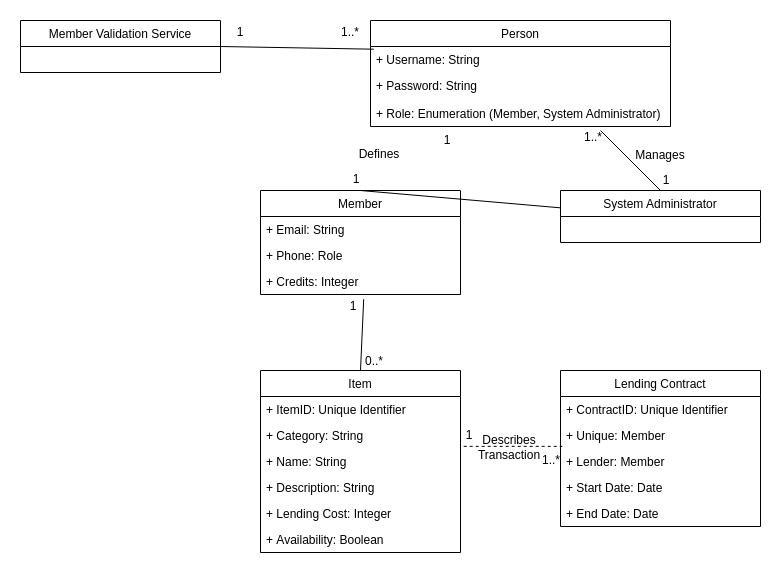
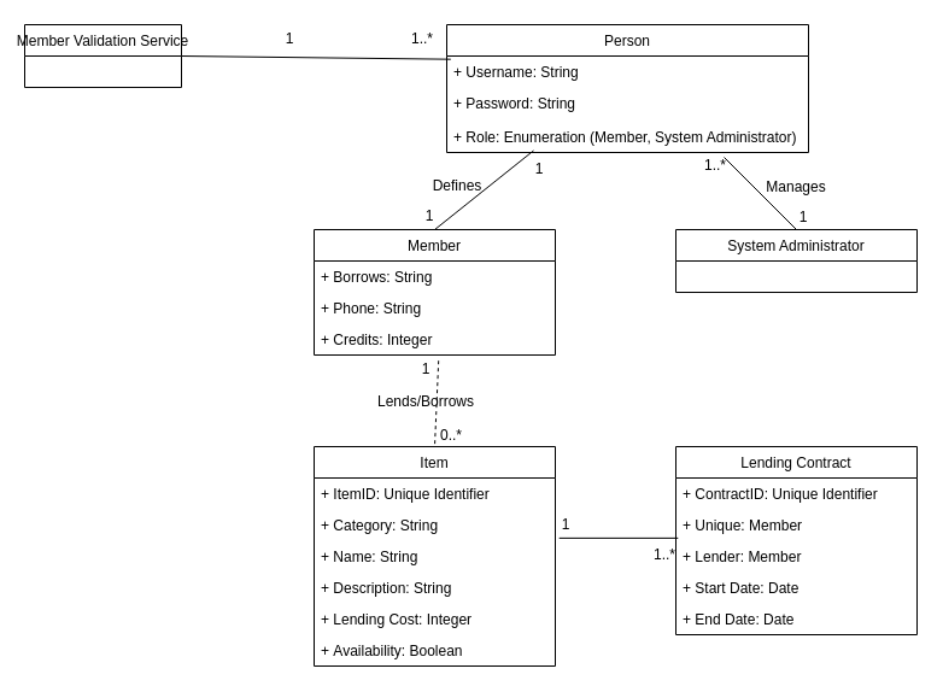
  <mxCell id="0" />
  <mxCell id="1" parent="0" />
  <mxCell id="2" value="Member" style="swimlane;fontStyle=0;childLayout=stackLayout;horizontal=1;startSize=26;fillColor=none;horizontalStack=0;resizeParent=1;resizeParentMax=0;resizeLast=0;collapsible=1;marginBottom=0;" parent="1" vertex="1"><mxGeometry x="260" y="190" width="200" height="104" as="geometry" /></mxCell>
- <mxCell id="3" value="+ Email: String" style="text;strokeColor=none;fillColor=none;align=left;verticalAlign=top;spacingLeft=4;spacingRight=4;overflow=hidden;rotatable=0;points=[[0,0.5],[1,0.5]];portConstraint=eastwest;" parent="2" vertex="1"><mxGeometry y="26" width="200" height="26" as="geometry" /></mxCell>
- <mxCell id="4" value="+ Phone: Role" style="text;strokeColor=none;fillColor=none;align=left;verticalAlign=top;spacingLeft=4;spacingRight=4;overflow=hidden;rotatable=0;points=[[0,0.5],[1,0.5]];portConstraint=eastwest;" parent="2" vertex="1"><mxGeometry y="52" width="200" height="26" as="geometry" /></mxCell>
+ <mxCell id="3" value="+ Borrows: String" style="text;strokeColor=none;fillColor=none;align=left;verticalAlign=top;spacingLeft=4;spacingRight=4;overflow=hidden;rotatable=0;points=[[0,0.5],[1,0.5]];portConstraint=eastwest;" parent="2" vertex="1"><mxGeometry y="26" width="200" height="26" as="geometry" /></mxCell>
+ <mxCell id="4" value="+ Phone: String" style="text;strokeColor=none;fillColor=none;align=left;verticalAlign=top;spacingLeft=4;spacingRight=4;overflow=hidden;rotatable=0;points=[[0,0.5],[1,0.5]];portConstraint=eastwest;" parent="2" vertex="1"><mxGeometry y="52" width="200" height="26" as="geometry" /></mxCell>
  <mxCell id="5" value="+ Credits: Integer" style="text;strokeColor=none;fillColor=none;align=left;verticalAlign=top;spacingLeft=4;spacingRight=4;overflow=hidden;rotatable=0;points=[[0,0.5],[1,0.5]];portConstraint=eastwest;" parent="2" vertex="1"><mxGeometry y="78" width="200" height="26" as="geometry" /></mxCell>
  <mxCell id="6" value="System Administrator" style="swimlane;fontStyle=0;childLayout=stackLayout;horizontal=1;startSize=26;fillColor=none;horizontalStack=0;resizeParent=1;resizeParentMax=0;resizeLast=0;collapsible=1;marginBottom=0;" parent="1" vertex="1"><mxGeometry x="560" y="190" width="200" height="52" as="geometry" /></mxCell>
  <mxCell id="7" value="Item" style="swimlane;fontStyle=0;childLayout=stackLayout;horizontal=1;startSize=26;fillColor=none;horizontalStack=0;resizeParent=1;resizeParentMax=0;resizeLast=0;collapsible=1;marginBottom=0;" parent="1" vertex="1"><mxGeometry x="260" y="370" width="200" height="182" as="geometry" /></mxCell>
  <mxCell id="8" value="+ ItemID: Unique Identifier" style="text;strokeColor=none;fillColor=none;align=left;verticalAlign=top;spacingLeft=4;spacingRight=4;overflow=hidden;rotatable=0;points=[[0,0.5],[1,0.5]];portConstraint=eastwest;" parent="7" vertex="1"><mxGeometry y="26" width="200" height="26" as="geometry" /></mxCell>
  <mxCell id="9" value="+ Category: String" style="text;strokeColor=none;fillColor=none;align=left;verticalAlign=top;spacingLeft=4;spacingRight=4;overflow=hidden;rotatable=0;points=[[0,0.5],[1,0.5]];portConstraint=eastwest;" parent="7" vertex="1"><mxGeometry y="52" width="200" height="26" as="geometry" /></mxCell>
  <mxCell id="10" value="+ Name: String" style="text;strokeColor=none;fillColor=none;align=left;verticalAlign=top;spacingLeft=4;spacingRight=4;overflow=hidden;rotatable=0;points=[[0,0.5],[1,0.5]];portConstraint=eastwest;" parent="7" vertex="1"><mxGeometry y="78" width="200" height="26" as="geometry" /></mxCell>
  <mxCell id="11" value="+ Description: String" style="text;strokeColor=none;fillColor=none;align=left;verticalAlign=top;spacingLeft=4;spacingRight=4;overflow=hidden;rotatable=0;points=[[0,0.5],[1,0.5]];portConstraint=eastwest;" parent="7" vertex="1"><mxGeometry y="104" width="200" height="26" as="geometry" /></mxCell>
  <mxCell id="12" value="+ Lending Cost: Integer" style="text;strokeColor=none;fillColor=none;align=left;verticalAlign=top;spacingLeft=4;spacingRight=4;overflow=hidden;rotatable=0;points=[[0,0.5],[1,0.5]];portConstraint=eastwest;" parent="7" vertex="1"><mxGeometry y="130" width="200" height="26" as="geometry" /></mxCell>
  <mxCell id="13" value="+ Availability: Boolean" style="text;strokeColor=none;fillColor=none;align=left;verticalAlign=top;spacingLeft=4;spacingRight=4;overflow=hidden;rotatable=0;points=[[0,0.5],[1,0.5]];portConstraint=eastwest;" parent="7" vertex="1"><mxGeometry y="156" width="200" height="26" as="geometry" /></mxCell>
- <mxCell id="14" value="Member Validation Service" style="swimlane;fontStyle=0;childLayout=stackLayout;horizontal=1;startSize=26;fillColor=none;horizontalStack=0;resizeParent=1;resizeParentMax=0;resizeLast=0;collapsible=1;marginBottom=0;" parent="1" vertex="1"><mxGeometry x="20" y="20" width="200" height="52" as="geometry" /></mxCell>
+ <mxCell id="14" value="Member Validation Service" style="swimlane;fontStyle=0;childLayout=stackLayout;horizontal=1;startSize=26;fillColor=none;horizontalStack=0;resizeParent=1;resizeParentMax=0;resizeLast=0;collapsible=1;marginBottom=0;" parent="1" vertex="1"><mxGeometry x="20" y="20" width="130" height="52" as="geometry" /></mxCell>
  <mxCell id="15" value="Lending Contract" style="swimlane;fontStyle=0;childLayout=stackLayout;horizontal=1;startSize=26;fillColor=none;horizontalStack=0;resizeParent=1;resizeParentMax=0;resizeLast=0;collapsible=1;marginBottom=0;" parent="1" vertex="1"><mxGeometry x="560" y="370" width="200" height="156" as="geometry" /></mxCell>
  <mxCell id="16" value="+ ContractID: Unique Identifier" style="text;strokeColor=none;fillColor=none;align=left;verticalAlign=top;spacingLeft=4;spacingRight=4;overflow=hidden;rotatable=0;points=[[0,0.5],[1,0.5]];portConstraint=eastwest;" parent="15" vertex="1"><mxGeometry y="26" width="200" height="26" as="geometry" /></mxCell>
  <mxCell id="17" value="+ Unique: Member" style="text;strokeColor=none;fillColor=none;align=left;verticalAlign=top;spacingLeft=4;spacingRight=4;overflow=hidden;rotatable=0;points=[[0,0.5],[1,0.5]];portConstraint=eastwest;" parent="15" vertex="1"><mxGeometry y="52" width="200" height="26" as="geometry" /></mxCell>
  <mxCell id="18" value="+ Lender: Member" style="text;strokeColor=none;fillColor=none;align=left;verticalAlign=top;spacingLeft=4;spacingRight=4;overflow=hidden;rotatable=0;points=[[0,0.5],[1,0.5]];portConstraint=eastwest;" parent="15" vertex="1"><mxGeometry y="78" width="200" height="26" as="geometry" /></mxCell>
  <mxCell id="19" value="+ Start Date: Date" style="text;strokeColor=none;fillColor=none;align=left;verticalAlign=top;spacingLeft=4;spacingRight=4;overflow=hidden;rotatable=0;points=[[0,0.5],[1,0.5]];portConstraint=eastwest;" parent="15" vertex="1"><mxGeometry y="104" width="200" height="26" as="geometry" /></mxCell>
  <mxCell id="20" value="+ End Date: Date" style="text;strokeColor=none;fillColor=none;align=left;verticalAlign=top;spacingLeft=4;spacingRight=4;overflow=hidden;rotatable=0;points=[[0,0.5],[1,0.5]];portConstraint=eastwest;" parent="15" vertex="1"><mxGeometry y="130" width="200" height="26" as="geometry" /></mxCell>
  <mxCell id="21" value="Person" style="swimlane;fontStyle=0;childLayout=stackLayout;horizontal=1;startSize=26;fillColor=none;horizontalStack=0;resizeParent=1;resizeParentMax=0;resizeLast=0;collapsible=1;marginBottom=0;" parent="1" vertex="1"><mxGeometry x="370" y="20" width="300" height="106" as="geometry" /></mxCell>
  <mxCell id="22" value="+ Username: String" style="text;strokeColor=none;fillColor=none;align=left;verticalAlign=top;spacingLeft=4;spacingRight=4;overflow=hidden;rotatable=0;points=[[0,0.5],[1,0.5]];portConstraint=eastwest;" parent="21" vertex="1"><mxGeometry y="26" width="300" height="26" as="geometry" /></mxCell>
  <mxCell id="23" value="+ Password: String" style="text;strokeColor=none;fillColor=none;align=left;verticalAlign=top;spacingLeft=4;spacingRight=4;overflow=hidden;rotatable=0;points=[[0,0.5],[1,0.5]];portConstraint=eastwest;" parent="21" vertex="1"><mxGeometry y="52" width="300" height="28" as="geometry" /></mxCell>
  <mxCell id="24" value="+ Role: Enumeration (Member, System Administrator)" style="text;strokeColor=none;fillColor=none;align=left;verticalAlign=top;spacingLeft=4;spacingRight=4;overflow=hidden;rotatable=0;points=[[0,0.5],[1,0.5]];portConstraint=eastwest;" parent="21" vertex="1"><mxGeometry y="80" width="300" height="26" as="geometry" /></mxCell>
  <mxCell id="25" value="" style="endArrow=none;html=1;rounded=0;exitX=1;exitY=0.5;exitDx=0;exitDy=0;entryX=0.011;entryY=0.104;entryDx=0;entryDy=0;entryPerimeter=0;" parent="1" source="14" target="22" edge="1"><mxGeometry width="50" height="50" relative="1" as="geometry"><mxPoint x="230" y="420" as="sourcePoint" /><mxPoint x="280" y="370" as="targetPoint" /></mxGeometry></mxCell>
- <mxCell id="26" value="" style="endArrow=none;html=1;rounded=0;exitX=0.516;exitY=1.181;exitDx=0;exitDy=0;exitPerimeter=0;entryX=0.5;entryY=0;entryDx=0;entryDy=0;" parent="1" source="5" target="7" edge="1"><mxGeometry width="50" height="50" relative="1" as="geometry"><mxPoint x="230" y="420" as="sourcePoint" /><mxPoint x="280" y="370" as="targetPoint" /></mxGeometry></mxCell>
- <mxCell id="27" value="" style="endArrow=none;html=1;rounded=0;exitX=0.5;exitY=0;exitDx=0;exitDy=0;" parent="1" source="2" target="6" edge="1"><mxGeometry width="50" height="50" relative="1" as="geometry"><mxPoint x="220" y="150" as="sourcePoint" /><mxPoint x="270" y="100" as="targetPoint" /></mxGeometry></mxCell>
+ <mxCell id="26" value="" style="endArrow=none;html=1;rounded=0;exitX=0.516;exitY=1.181;exitDx=0;exitDy=0;exitPerimeter=0;entryX=0.5;entryY=0;entryDx=0;entryDy=0;dashed=1;" parent="1" source="5" target="7" edge="1"><mxGeometry width="50" height="50" relative="1" as="geometry"><mxPoint x="230" y="420" as="sourcePoint" /><mxPoint x="280" y="370" as="targetPoint" /></mxGeometry></mxCell>
+ <mxCell id="27" value="" style="endArrow=none;html=1;rounded=0;exitX=0.5;exitY=0;exitDx=0;exitDy=0;entryX=0.24;entryY=0.94;entryDx=0;entryDy=0;entryPerimeter=0;" parent="1" source="2" target="24" edge="1"><mxGeometry width="50" height="50" relative="1" as="geometry"><mxPoint x="220" y="150" as="sourcePoint" /><mxPoint x="270" y="100" as="targetPoint" /></mxGeometry></mxCell>
  <mxCell id="28" value="" style="endArrow=none;html=1;rounded=0;exitX=0.5;exitY=0;exitDx=0;exitDy=0;" parent="1" source="6" edge="1"><mxGeometry width="50" height="50" relative="1" as="geometry"><mxPoint x="550" y="180" as="sourcePoint" /><mxPoint x="600" y="130" as="targetPoint" /></mxGeometry></mxCell>
- <mxCell id="29" value="" style="endArrow=none;html=1;rounded=0;entryX=0.009;entryY=-0.082;entryDx=0;entryDy=0;entryPerimeter=0;exitX=1.016;exitY=-0.082;exitDx=0;exitDy=0;exitPerimeter=0;dashed=1;" parent="1" source="10" target="18" edge="1"><mxGeometry width="50" height="50" relative="1" as="geometry"><mxPoint x="650" y="270" as="sourcePoint" /><mxPoint x="420" y="400" as="targetPoint" /></mxGeometry></mxCell>
+ <mxCell id="29" value="" style="endArrow=none;html=1;rounded=0;entryX=0.009;entryY=-0.082;entryDx=0;entryDy=0;entryPerimeter=0;exitX=1.016;exitY=-0.082;exitDx=0;exitDy=0;exitPerimeter=0;" parent="1" source="10" target="18" edge="1"><mxGeometry width="50" height="50" relative="1" as="geometry"><mxPoint x="650" y="270" as="sourcePoint" /><mxPoint x="420" y="400" as="targetPoint" /></mxGeometry></mxCell>
  <mxCell id="30" value="1" style="text;html=1;strokeColor=none;fillColor=none;align=center;verticalAlign=middle;whiteSpace=wrap;rounded=0;" parent="1" vertex="1"><mxGeometry x="656" y="168" width="20" height="24" as="geometry" /></mxCell>
  <mxCell id="31" value="1" style="text;html=1;strokeColor=none;fillColor=none;align=center;verticalAlign=middle;whiteSpace=wrap;rounded=0;" parent="1" vertex="1"><mxGeometry x="346" y="167" width="20" height="24" as="geometry" /></mxCell>
  <mxCell id="32" value="1" style="text;html=1;strokeColor=none;fillColor=none;align=center;verticalAlign=middle;whiteSpace=wrap;rounded=0;" parent="1" vertex="1"><mxGeometry x="230" y="20" width="20" height="24" as="geometry" /></mxCell>
  <mxCell id="33" value="1" style="text;html=1;strokeColor=none;fillColor=none;align=center;verticalAlign=middle;whiteSpace=wrap;rounded=0;" parent="1" vertex="1"><mxGeometry x="437" y="128" width="20" height="24" as="geometry" /></mxCell>
  <mxCell id="34" value="1" style="text;html=1;strokeColor=none;fillColor=none;align=center;verticalAlign=middle;whiteSpace=wrap;rounded=0;" parent="1" vertex="1"><mxGeometry x="343" y="294" width="20" height="24" as="geometry" /></mxCell>
  <mxCell id="35" value="1" style="text;html=1;strokeColor=none;fillColor=none;align=center;verticalAlign=middle;whiteSpace=wrap;rounded=0;" parent="1" vertex="1"><mxGeometry x="459" y="423" width="20" height="24" as="geometry" /></mxCell>
  <mxCell id="36" value="1..*" style="text;html=1;strokeColor=none;fillColor=none;align=center;verticalAlign=middle;whiteSpace=wrap;rounded=0;" parent="1" vertex="1"><mxGeometry x="340" y="20" width="20" height="24" as="geometry" /></mxCell>
  <mxCell id="37" value="1..*" style="text;html=1;strokeColor=none;fillColor=none;align=center;verticalAlign=middle;whiteSpace=wrap;rounded=0;" parent="1" vertex="1"><mxGeometry x="541" y="448" width="20" height="24" as="geometry" /></mxCell>
  <mxCell id="38" value="0..*" style="text;html=1;strokeColor=none;fillColor=none;align=center;verticalAlign=middle;whiteSpace=wrap;rounded=0;" parent="1" vertex="1"><mxGeometry x="364" y="349" width="20" height="24" as="geometry" /></mxCell>
  <mxCell id="39" value="1..*" style="text;html=1;strokeColor=none;fillColor=none;align=center;verticalAlign=middle;whiteSpace=wrap;rounded=0;" parent="1" vertex="1"><mxGeometry x="583" y="125" width="20" height="24" as="geometry" /></mxCell>
- <mxCell id="40" value="Describes Transaction" style="text;html=1;strokeColor=none;fillColor=none;align=center;verticalAlign=middle;whiteSpace=wrap;rounded=0;" parent="1" vertex="1"><mxGeometry x="479" y="432" width="60" height="30" as="geometry" /></mxCell>
+ <mxCell id="41" value="Lends/Borrows" style="text;html=1;strokeColor=none;fillColor=none;align=center;verticalAlign=middle;whiteSpace=wrap;rounded=0;" parent="1" vertex="1"><mxGeometry x="323" y="318" width="60" height="30" as="geometry" /></mxCell>
  <mxCell id="42" value="Manages" style="text;html=1;strokeColor=none;fillColor=none;align=center;verticalAlign=middle;whiteSpace=wrap;rounded=0;" parent="1" vertex="1"><mxGeometry x="630" y="140" width="60" height="30" as="geometry" /></mxCell>
  <mxCell id="43" value="Defines" style="text;html=1;strokeColor=none;fillColor=none;align=center;verticalAlign=middle;whiteSpace=wrap;rounded=0;" parent="1" vertex="1"><mxGeometry x="349" y="139" width="60" height="30" as="geometry" /></mxCell>
